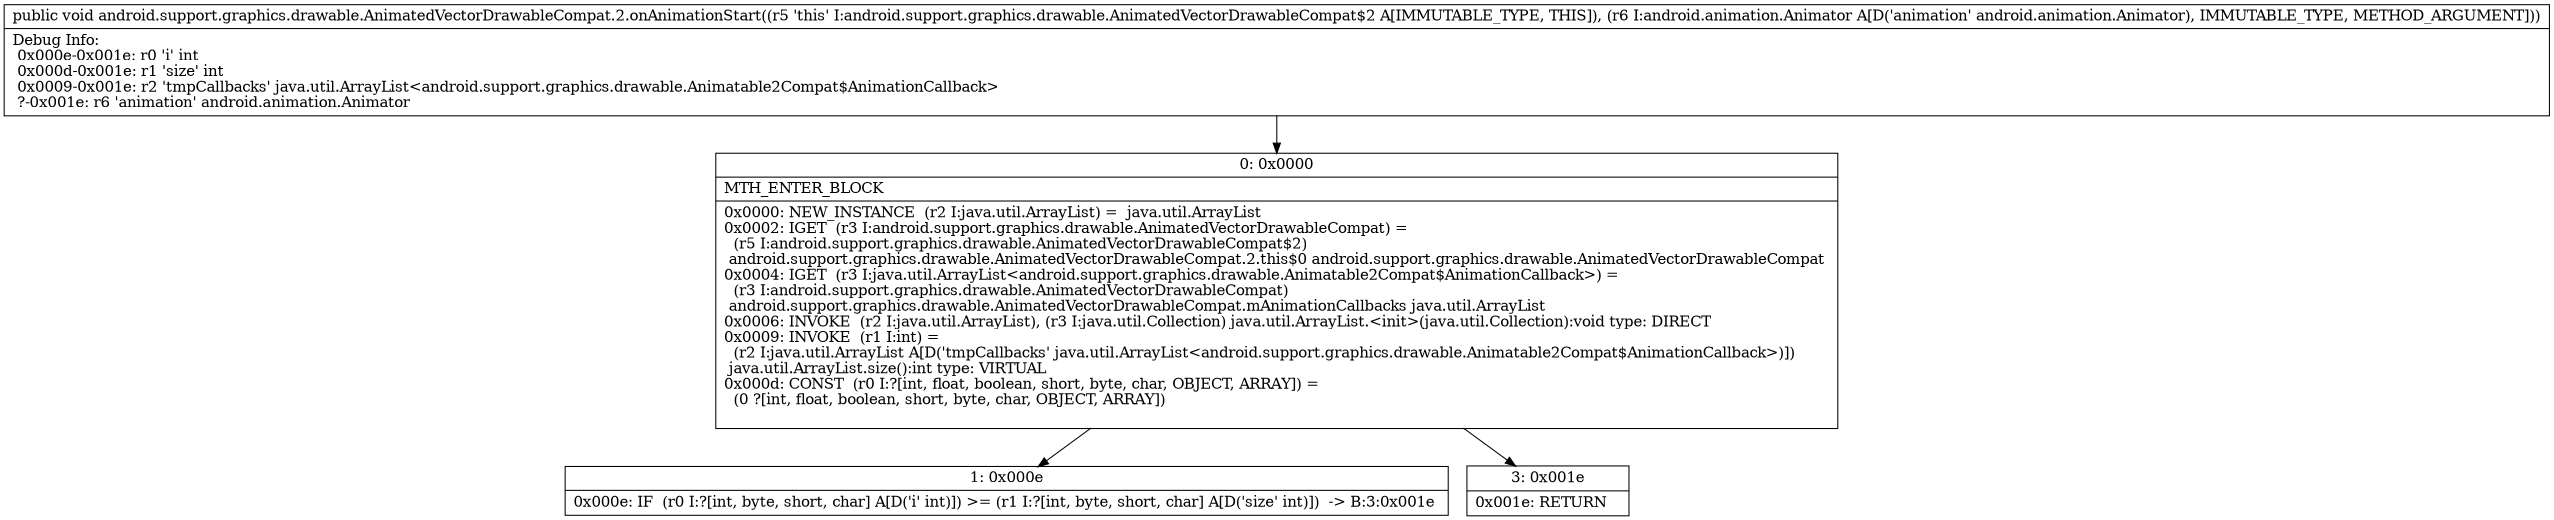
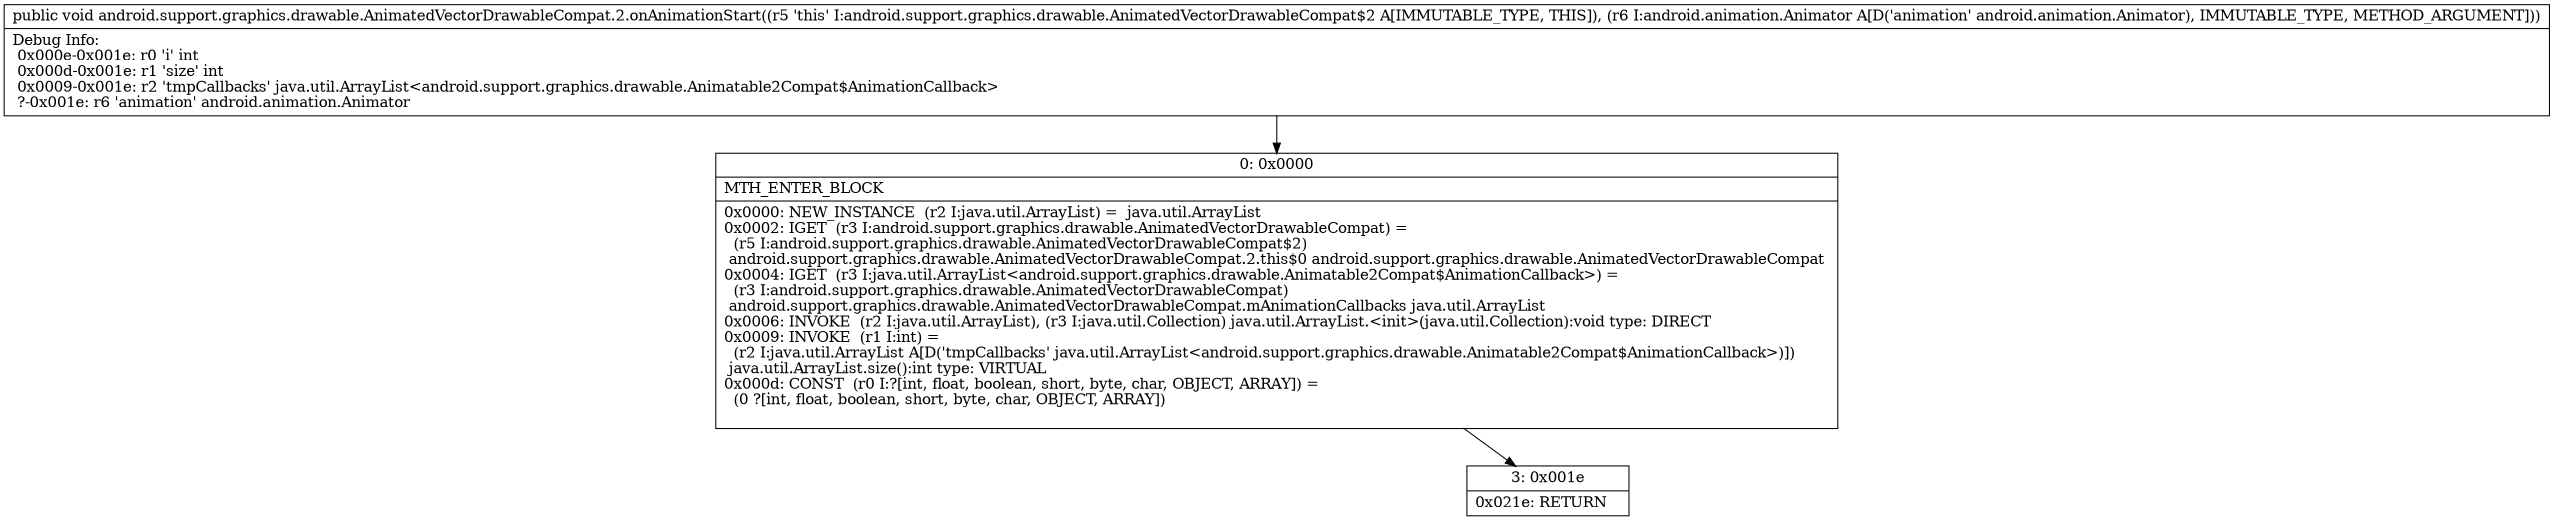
  digraph {
    node [shape=record]
    n1 [label="{0\:\ 0x0000|MTH_ENTER_BLOCK\l|0x0000: NEW_INSTANCE  (r2 I:java.util.ArrayList) =  java.util.ArrayList \l0x0002: IGET  (r3 I:android.support.graphics.drawable.AnimatedVectorDrawableCompat) = \l  (r5 I:android.support.graphics.drawable.AnimatedVectorDrawableCompat$2)\l android.support.graphics.drawable.AnimatedVectorDrawableCompat.2.this$0 android.support.graphics.drawable.AnimatedVectorDrawableCompat \l0x0004: IGET  (r3 I:java.util.ArrayList\<android.support.graphics.drawable.Animatable2Compat$AnimationCallback\>) = \l  (r3 I:android.support.graphics.drawable.AnimatedVectorDrawableCompat)\l android.support.graphics.drawable.AnimatedVectorDrawableCompat.mAnimationCallbacks java.util.ArrayList \l0x0006: INVOKE  (r2 I:java.util.ArrayList), (r3 I:java.util.Collection) java.util.ArrayList.\<init\>(java.util.Collection):void type: DIRECT \l0x0009: INVOKE  (r1 I:int) = \l  (r2 I:java.util.ArrayList A[D('tmpCallbacks' java.util.ArrayList\<android.support.graphics.drawable.Animatable2Compat$AnimationCallback\>)])\l java.util.ArrayList.size():int type: VIRTUAL \l0x000d: CONST  (r0 I:?[int, float, boolean, short, byte, char, OBJECT, ARRAY]) = \l  (0 ?[int, float, boolean, short, byte, char, OBJECT, ARRAY])\l \l}"]
-   n2 [label="{1\:\ 0x000e|0x000e: IF  (r0 I:?[int, byte, short, char] A[D('i' int)]) \>= (r1 I:?[int, byte, short, char] A[D('size' int)])  \-\> B:3:0x001e \l}"]
-   n3 [label="{3\:\ 0x001e|0x001e: RETURN   \l}"]
+   n3 [label="{3\:\ 0x001e|0x021e: RETURN   \l}"]
    n4 [label="{public void android.support.graphics.drawable.AnimatedVectorDrawableCompat.2.onAnimationStart((r5 'this' I:android.support.graphics.drawable.AnimatedVectorDrawableCompat$2 A[IMMUTABLE_TYPE, THIS]), (r6 I:android.animation.Animator A[D('animation' android.animation.Animator), IMMUTABLE_TYPE, METHOD_ARGUMENT]))  | Debug Info:\l  0x000e\-0x001e: r0 'i' int\l  0x000d\-0x001e: r1 'size' int\l  0x0009\-0x001e: r2 'tmpCallbacks' java.util.ArrayList\<android.support.graphics.drawable.Animatable2Compat$AnimationCallback\>\l  ?\-0x001e: r6 'animation' android.animation.Animator\l}"]
-   n1 -> n2
    n1 -> n3
    n4 -> n1
  }
